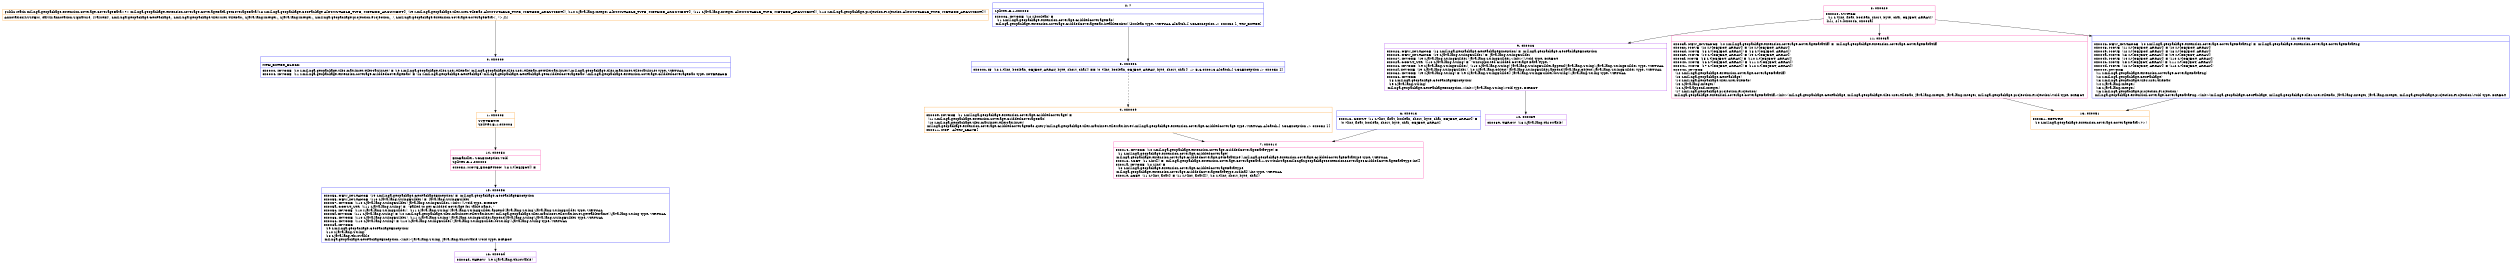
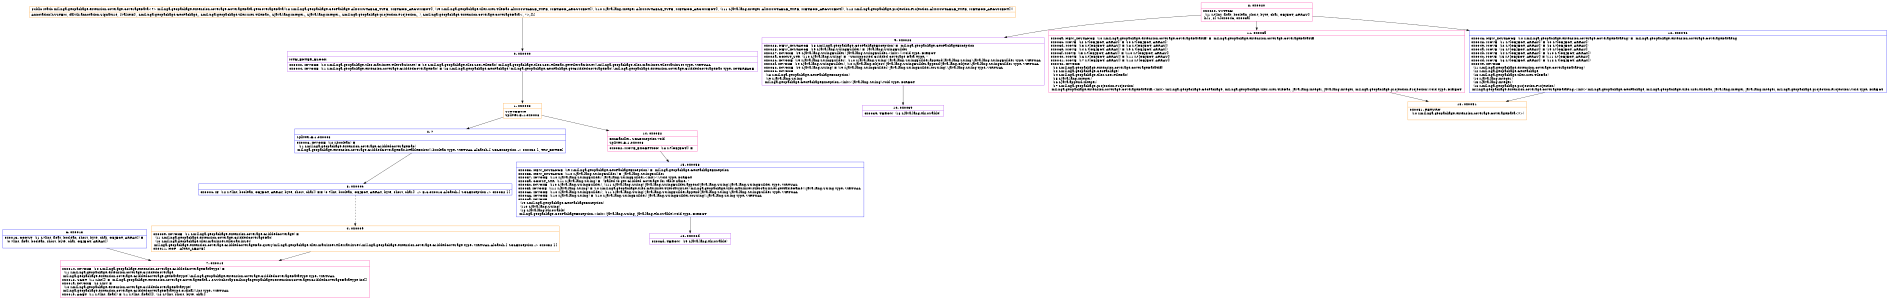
  digraph {
    node [color=blue shape=record]
-   n1 [label="{0\:\ 0x0000|MTH_ENTER_BLOCK\l|0x0000: INVOKE  (r0 I:mil.nga.geopackage.tiles.matrixset.TileMatrixSet) = (r9 I:mil.nga.geopackage.tiles.user.TileDao) mil.nga.geopackage.tiles.user.TileDao.getTileMatrixSet():mil.nga.geopackage.tiles.matrixset.TileMatrixSet type: VIRTUAL \l0x0004: INVOKE  (r1 I:mil.nga.geopackage.extension.coverage.GriddedCoverageDao) = (r8 I:mil.nga.geopackage.GeoPackage) mil.nga.geopackage.GeoPackage.getGriddedCoverageDao():mil.nga.geopackage.extension.coverage.GriddedCoverageDao type: INTERFACE \l}"]
+   n1 [color=purple label="{0\:\ 0x0000|MTH_ENTER_BLOCK\l|0x0000: INVOKE  (r0 I:mil.nga.geopackage.tiles.matrixset.TileMatrixSet) = (r9 I:mil.nga.geopackage.tiles.user.TileDao) mil.nga.geopackage.tiles.user.TileDao.getTileMatrixSet():mil.nga.geopackage.tiles.matrixset.TileMatrixSet type: VIRTUAL \l0x0004: INVOKE  (r1 I:mil.nga.geopackage.extension.coverage.GriddedCoverageDao) = (r8 I:mil.nga.geopackage.GeoPackage) mil.nga.geopackage.GeoPackage.getGriddedCoverageDao():mil.nga.geopackage.extension.coverage.GriddedCoverageDao type: INTERFACE \l}"]
    n2 [color=darkorange label="{1\:\ 0x0008|SYNTHETIC\lSplitter:B:1:0x0008\l}"]
    n3 [label="{2\:\ ?|Splitter:B:1:0x0008\l|0x0008: INVOKE  (r2 I:boolean) = \l  (r1 I:mil.nga.geopackage.extension.coverage.GriddedCoverageDao)\l mil.nga.geopackage.extension.coverage.GriddedCoverageDao.isTableExists():boolean type: VIRTUAL A[Catch:\{ SQLException \-\> 0x0052 \}, TRY_ENTER]\l}"]
    n4 [color=deeppink label="{14\:\ 0x0052|ExcHandler: SQLException void\lSplitter:B:1:0x0008\l|0x0052: MOVE_EXCEPTION  (r8 I:?[OBJECT]) =  \l}"]
    n5 [label="{3\:\ 0x000c|0x000c: IF  (r2 I:?[int, boolean, OBJECT, ARRAY, byte, short, char]) == (0 ?[int, boolean, OBJECT, ARRAY, byte, short, char])  \-\> B:6:0x0013 A[Catch:\{ SQLException \-\> 0x0052 \}]\l}"]
    n6 [label="{15\:\ 0x0053|0x0053: NEW_INSTANCE  (r9 I:mil.nga.geopackage.GeoPackageException) =  mil.nga.geopackage.GeoPackageException \l0x0055: NEW_INSTANCE  (r10 I:java.lang.StringBuilder) =  java.lang.StringBuilder \l0x0057: INVOKE  (r10 I:java.lang.StringBuilder) java.lang.StringBuilder.\<init\>():void type: DIRECT \l0x005a: CONST_STR  (r11 I:java.lang.String) =  \"Failed to get Gridded Coverage for table name: \" \l0x005c: INVOKE  (r10 I:java.lang.StringBuilder), (r11 I:java.lang.String) java.lang.StringBuilder.append(java.lang.String):java.lang.StringBuilder type: VIRTUAL \l0x005f: INVOKE  (r11 I:java.lang.String) = (r0 I:mil.nga.geopackage.tiles.matrixset.TileMatrixSet) mil.nga.geopackage.tiles.matrixset.TileMatrixSet.getTableName():java.lang.String type: VIRTUAL \l0x0063: INVOKE  (r10 I:java.lang.StringBuilder), (r11 I:java.lang.String) java.lang.StringBuilder.append(java.lang.String):java.lang.StringBuilder type: VIRTUAL \l0x0066: INVOKE  (r10 I:java.lang.String) = (r10 I:java.lang.StringBuilder) java.lang.StringBuilder.toString():java.lang.String type: VIRTUAL \l0x006a: INVOKE  \l  (r9 I:mil.nga.geopackage.GeoPackageException)\l  (r10 I:java.lang.String)\l  (r8 I:java.lang.Throwable)\l mil.nga.geopackage.GeoPackageException.\<init\>(java.lang.String, java.lang.Throwable):void type: DIRECT \l}"]
    n7 [color=darkorange label="{4\:\ 0x000e|0x000e: INVOKE  (r1 I:mil.nga.geopackage.extension.coverage.GriddedCoverage) = \l  (r1 I:mil.nga.geopackage.extension.coverage.GriddedCoverageDao)\l  (r0 I:mil.nga.geopackage.tiles.matrixset.TileMatrixSet)\l mil.nga.geopackage.extension.coverage.GriddedCoverageDao.query(mil.nga.geopackage.tiles.matrixset.TileMatrixSet):mil.nga.geopackage.extension.coverage.GriddedCoverage type: VIRTUAL A[Catch:\{ SQLException \-\> 0x0052 \}]\l0x0011: NOP   A[TRY_LEAVE]\l}"]
    n8 [color=deeppink label="{7\:\ 0x0014|0x0014: INVOKE  (r0 I:mil.nga.geopackage.extension.coverage.GriddedCoverageDataType) = \l  (r1 I:mil.nga.geopackage.extension.coverage.GriddedCoverage)\l mil.nga.geopackage.extension.coverage.GriddedCoverage.getDataType():mil.nga.geopackage.extension.coverage.GriddedCoverageDataType type: VIRTUAL \l0x0018: SGET  (r1 I:int[]) =  mil.nga.geopackage.extension.coverage.CoverageData.1.$SwitchMap$mil$nga$geopackage$extension$coverage$GriddedCoverageDataType int[] \l0x001a: INVOKE  (r2 I:int) = \l  (r0 I:mil.nga.geopackage.extension.coverage.GriddedCoverageDataType)\l mil.nga.geopackage.extension.coverage.GriddedCoverageDataType.ordinal():int type: VIRTUAL \l0x001e: AGET  (r1 I:?[int, float]) = (r1 I:?[int, float][]), (r2 I:?[int, short, byte, char]) \l}"]
    n9 [label="{6\:\ 0x0013|0x0013: CONST  (r1 I:?[int, float, boolean, short, byte, char, OBJECT, ARRAY]) = \l  (0 ?[int, float, boolean, short, byte, char, OBJECT, ARRAY])\l \l}"]
    n10 [color=deeppink label="{8\:\ 0x0020|0x0020: SWITCH  \l  (r1 I:?[int, float, boolean, short, byte, char, OBJECT, ARRAY])\l k:[1, 2] t:[0x0046, 0x003a] \l}"]
    n11 [color=purple label="{9\:\ 0x0023|0x0023: NEW_INSTANCE  (r8 I:mil.nga.geopackage.GeoPackageException) =  mil.nga.geopackage.GeoPackageException \l0x0025: NEW_INSTANCE  (r9 I:java.lang.StringBuilder) =  java.lang.StringBuilder \l0x0027: INVOKE  (r9 I:java.lang.StringBuilder) java.lang.StringBuilder.\<init\>():void type: DIRECT \l0x002a: CONST_STR  (r10 I:java.lang.String) =  \"Unsupported Gridded Coverage Data Type: \" \l0x002c: INVOKE  (r9 I:java.lang.StringBuilder), (r10 I:java.lang.String) java.lang.StringBuilder.append(java.lang.String):java.lang.StringBuilder type: VIRTUAL \l0x002f: INVOKE  (r9 I:java.lang.StringBuilder), (r0 I:java.lang.Object) java.lang.StringBuilder.append(java.lang.Object):java.lang.StringBuilder type: VIRTUAL \l0x0032: INVOKE  (r9 I:java.lang.String) = (r9 I:java.lang.StringBuilder) java.lang.StringBuilder.toString():java.lang.String type: VIRTUAL \l0x0036: INVOKE  \l  (r8 I:mil.nga.geopackage.GeoPackageException)\l  (r9 I:java.lang.String)\l mil.nga.geopackage.GeoPackageException.\<init\>(java.lang.String):void type: DIRECT \l}"]
    n12 [color=deeppink label="{11\:\ 0x003a|0x003a: NEW_INSTANCE  (r0 I:mil.nga.geopackage.extension.coverage.CoverageDataTiff) =  mil.nga.geopackage.extension.coverage.CoverageDataTiff \l0x003c: MOVE  (r2 I:?[OBJECT, ARRAY]) = (r0 I:?[OBJECT, ARRAY]) \l0x003d: MOVE  (r3 I:?[OBJECT, ARRAY]) = (r8 I:?[OBJECT, ARRAY]) \l0x003e: MOVE  (r4 I:?[OBJECT, ARRAY]) = (r9 I:?[OBJECT, ARRAY]) \l0x003f: MOVE  (r5 I:?[OBJECT, ARRAY]) = (r10 I:?[OBJECT, ARRAY]) \l0x0040: MOVE  (r6 I:?[OBJECT, ARRAY]) = (r11 I:?[OBJECT, ARRAY]) \l0x0041: MOVE  (r7 I:?[OBJECT, ARRAY]) = (r12 I:?[OBJECT, ARRAY]) \l0x0042: INVOKE  \l  (r2 I:mil.nga.geopackage.extension.coverage.CoverageDataTiff)\l  (r3 I:mil.nga.geopackage.GeoPackage)\l  (r4 I:mil.nga.geopackage.tiles.user.TileDao)\l  (r5 I:java.lang.Integer)\l  (r6 I:java.append.Integer)\l  (r7 I:mil.nga.geopackage.projection.Projection)\l mil.nga.geopackage.extension.coverage.CoverageDataTiff.\<init\>(mil.nga.geopackage.GeoPackage, mil.nga.geopackage.tiles.user.TileDao, java.lang.Integer, java.lang.Integer, mil.nga.geopackage.projection.Projection):void type: DIRECT \l}"]
    n13 [label="{12\:\ 0x0046|0x0046: NEW_INSTANCE  (r0 I:mil.nga.geopackage.extension.coverage.CoverageDataPng) =  mil.nga.geopackage.extension.coverage.CoverageDataPng \l0x0048: MOVE  (r1 I:?[OBJECT, ARRAY]) = (r0 I:?[OBJECT, ARRAY]) \l0x0049: MOVE  (r2 I:?[OBJECT, ARRAY]) = (r8 I:?[OBJECT, ARRAY]) \l0x004a: MOVE  (r3 I:?[OBJECT, ARRAY]) = (r9 I:?[OBJECT, ARRAY]) \l0x004b: MOVE  (r4 I:?[OBJECT, ARRAY]) = (r10 I:?[OBJECT, ARRAY]) \l0x004c: MOVE  (r5 I:?[OBJECT, ARRAY]) = (r11 I:?[OBJECT, ARRAY]) \l0x004d: MOVE  (r6 I:?[OBJECT, ARRAY]) = (r12 I:?[OBJECT, ARRAY]) \l0x004e: INVOKE  \l  (r1 I:mil.nga.geopackage.extension.coverage.CoverageDataPng)\l  (r2 I:mil.nga.geopackage.GeoPackage)\l  (r3 I:mil.nga.geopackage.tiles.user.TileDao)\l  (r4 I:java.lang.Integer)\l  (r5 I:java.lang.Integer)\l  (r6 I:mil.nga.geopackage.projection.Projection)\l mil.nga.geopackage.extension.coverage.CoverageDataPng.\<init\>(mil.nga.geopackage.GeoPackage, mil.nga.geopackage.tiles.user.TileDao, java.lang.Integer, java.lang.Integer, mil.nga.geopackage.projection.Projection):void type: DIRECT \l}"]
    n14 [color=purple label="{10\:\ 0x0039|0x0039: THROW  (r8 I:java.lang.Throwable) \l}"]
    n15 [color=darkorange label="{13\:\ 0x0051|0x0051: RETURN  \l  (r0 I:mil.nga.geopackage.extension.coverage.CoverageData\<?\>)\l \l}"]
    n16 [color=purple label="{16\:\ 0x006d|0x006d: THROW  (r9 I:java.lang.Throwable) \l}"]
    n17 [color=darkorange label="{public static mil.nga.geopackage.extension.coverage.CoverageData\<?\> mil.nga.geopackage.extension.coverage.CoverageData.getCoverageData((r8 I:mil.nga.geopackage.GeoPackage A[IMMUTABLE_TYPE, METHOD_ARGUMENT]), (r9 I:mil.nga.geopackage.tiles.user.TileDao A[IMMUTABLE_TYPE, METHOD_ARGUMENT]), (r10 I:java.lang.Integer A[IMMUTABLE_TYPE, METHOD_ARGUMENT]), (r11 I:java.lang.Integer A[IMMUTABLE_TYPE, METHOD_ARGUMENT]), (r12 I:mil.nga.geopackage.projection.Projection A[IMMUTABLE_TYPE, METHOD_ARGUMENT]))  | Annotation[SYSTEM, dalvik.annotation.Signature, \{value=[(, Lmil\/nga\/geopackage\/GeoPackage;, Lmil\/nga\/geopackage\/tiles\/user\/TileDao;, Ljava\/lang\/Integer;, Ljava\/lang\/Integer;, Lmil\/nga\/geopackage\/projection\/Projection;, ), Lmil\/nga\/geopackage\/extension\/coverage\/CoverageData\<, *\>;]\}]\l}"]
    n1 -> n2
+   n2 -> n3
    n2 -> n4
    n3 -> n5
    n4 -> n6
    n5 -> n7 [style=dashed]
    n6 -> n16
    n7 -> n8
    n9 -> n8
    n10 -> n11
    n10 -> n12
    n10 -> n13
    n11 -> n14
    n12 -> n15
    n13 -> n15
    n17 -> n1
  }
